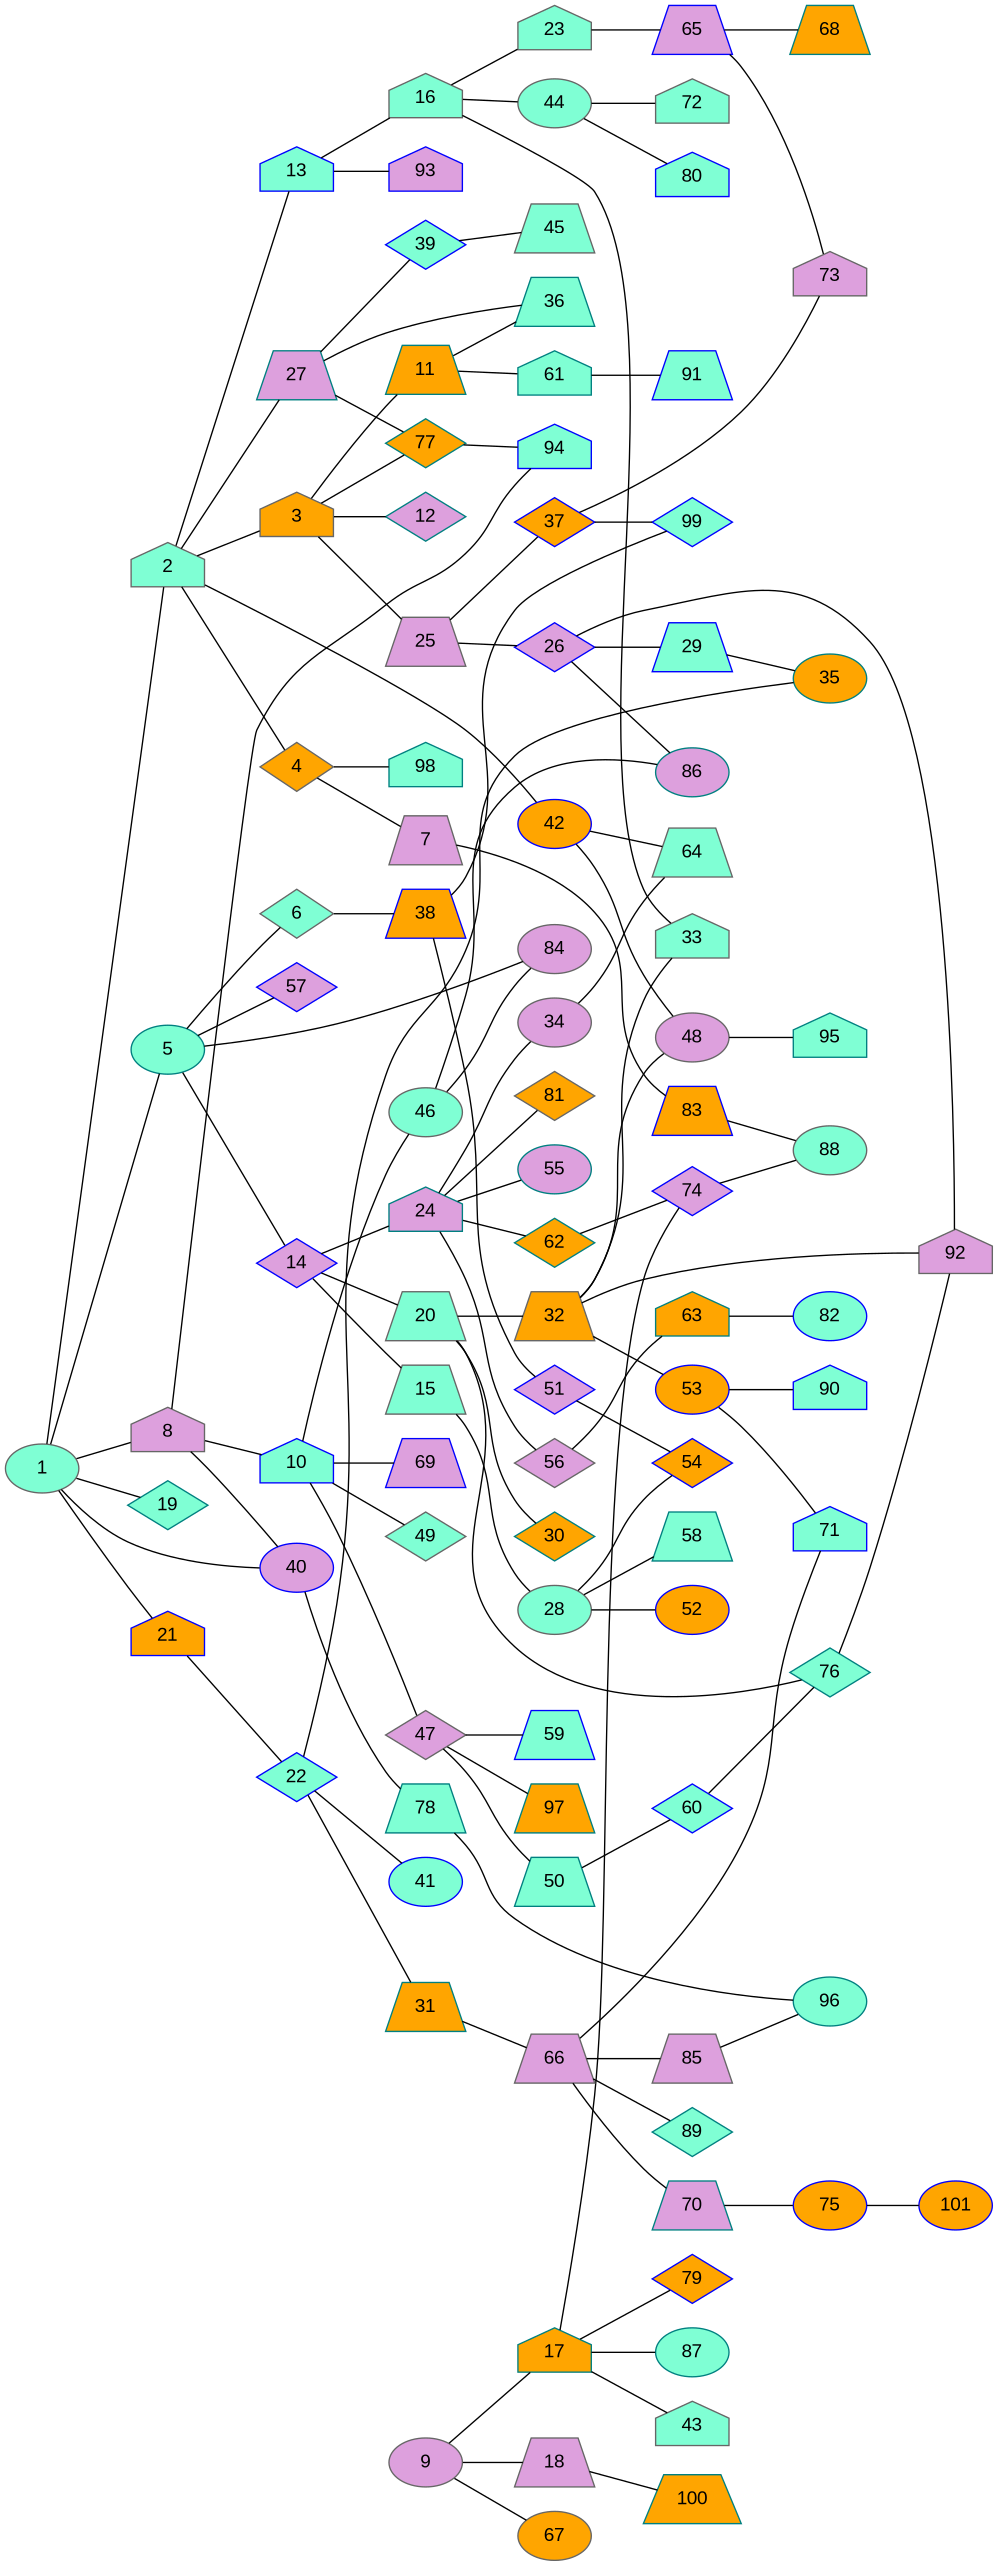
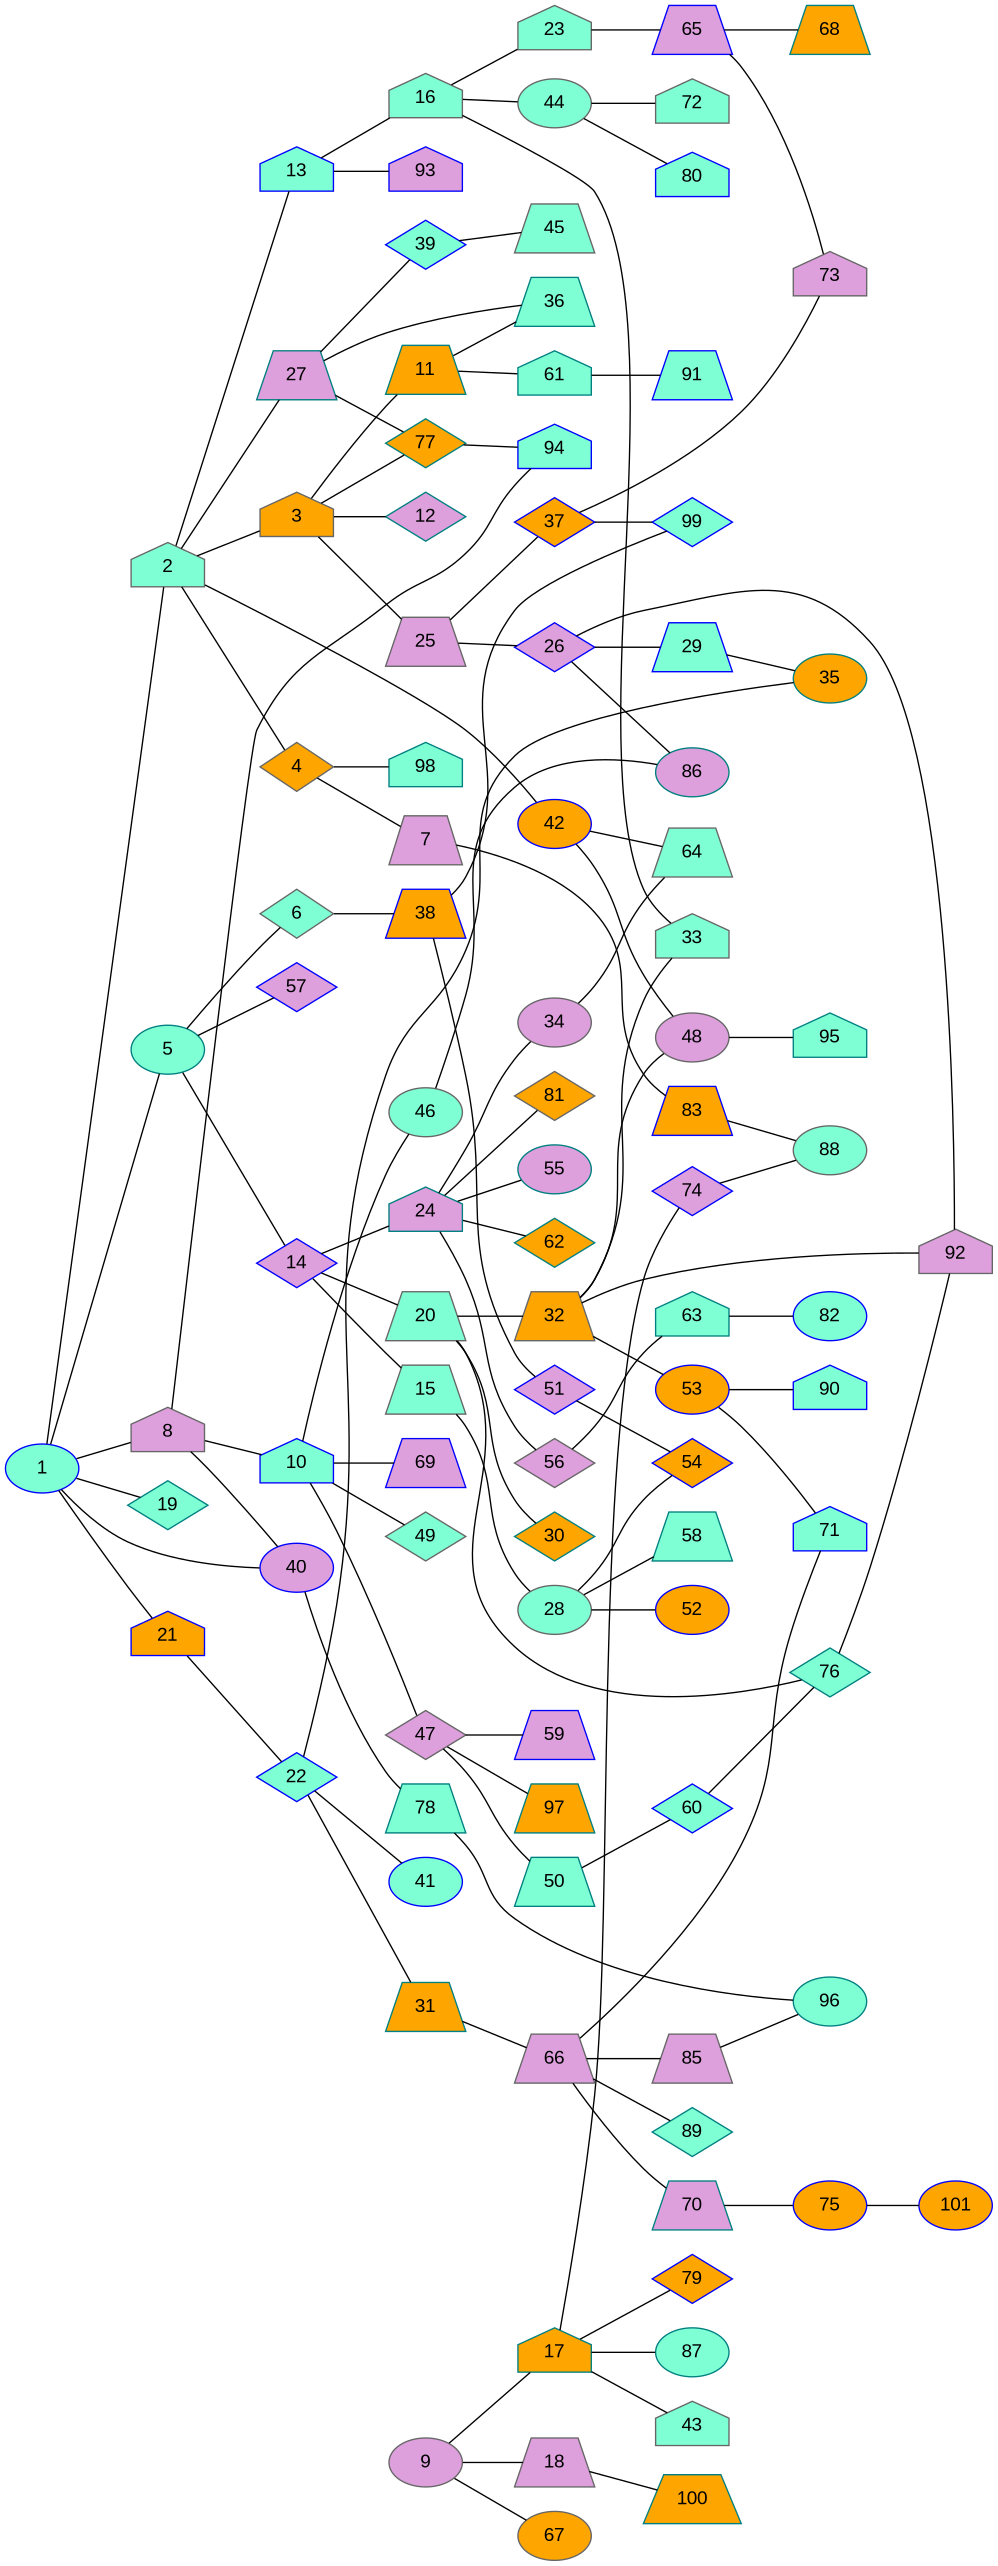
  graph {
    fontname="Liberation Sans"
    rankdir=LR
    node [color=blue fillcolor=aquamarine fontname="Liberation Sans" shape=trapezium style=filled]
    edge [fontname="Liberation Sans"]
-   1 [color=gray40 shape=ellipse]
+   1 [shape=ellipse]
    2 [color=gray40 shape=house]
    5 [color=teal shape=ellipse]
    8 [color=gray40 fillcolor=plum shape=house]
    19 [color=teal shape=diamond]
    21 [fillcolor=orange shape=house]
    40 [fillcolor=plum shape=ellipse]
    3 [color=gray40 fillcolor=orange shape=house]
    4 [color=gray40 fillcolor=orange shape=diamond]
    13 [shape=house]
    27 [color=teal fillcolor=plum]
    42 [fillcolor=orange shape=ellipse]
    6 [color=gray40 shape=diamond]
    14 [fillcolor=plum shape=diamond]
    57 [fillcolor=plum shape=diamond]
-   84 [color=gray40 fillcolor=plum shape=ellipse]
    10 [shape=house]
    94 [shape=house]
    9 [color=gray40 fillcolor=plum shape=ellipse]
    17 [color=teal fillcolor=orange shape=house]
    18 [color=gray40 fillcolor=plum]
    67 [color=gray40 fillcolor=orange shape=ellipse]
    22 [shape=diamond]
    11 [color=teal fillcolor=orange]
    12 [color=teal fillcolor=plum shape=diamond]
    25 [color=gray40 fillcolor=plum]
    77 [color=teal fillcolor=orange shape=diamond]
    7 [color=gray40 fillcolor=plum]
    98 [color=teal shape=house]
    16 [color=gray40 shape=house]
    93 [fillcolor=plum shape=house]
    36 [color=teal]
    39 [shape=diamond]
    48 [color=gray40 fillcolor=plum shape=ellipse]
    64 [color=gray40]
    61 [color=teal shape=house]
    26 [fillcolor=plum shape=diamond]
    37 [fillcolor=orange shape=diamond]
    83 [fillcolor=orange]
    38 [fillcolor=orange]
    15 [color=gray40]
    20 [color=gray40]
    24 [color=teal fillcolor=plum shape=house]
    99 [shape=diamond]
    51 [fillcolor=plum shape=diamond]
    88 [color=gray40 shape=ellipse]
    46 [color=gray40 shape=ellipse]
    47 [color=gray40 fillcolor=plum shape=diamond]
    49 [color=gray40 shape=diamond]
    69 [fillcolor=plum]
    78 [color=teal]
    43 [color=gray40 shape=house]
    74 [fillcolor=plum shape=diamond]
    79 [fillcolor=orange shape=diamond]
    87 [color=teal shape=ellipse]
    100 [color=teal fillcolor=orange]
    86 [color=teal fillcolor=plum shape=ellipse]
    50 [color=teal]
-   59
+   59 [fillcolor=plum]
    97 [color=teal fillcolor=orange]
    91
    23 [color=gray40 shape=house]
    33 [color=gray40 shape=house]
    44 [color=gray40 shape=ellipse]
    28 [color=gray40 shape=ellipse]
    30 [color=teal fillcolor=orange shape=diamond]
    32 [color=gray40 fillcolor=orange]
    76 [color=teal shape=diamond]
    34 [color=gray40 fillcolor=plum shape=ellipse]
    55 [color=teal fillcolor=plum shape=ellipse]
    56 [color=gray40 fillcolor=plum shape=diamond]
    62 [color=teal fillcolor=orange shape=diamond]
    81 [color=gray40 fillcolor=orange shape=diamond]
    52 [fillcolor=orange shape=ellipse]
    54 [fillcolor=orange shape=diamond]
    58 [color=teal]
    65 [fillcolor=plum]
    72 [color=gray40 shape=house]
    80 [shape=house]
    92 [color=gray40 fillcolor=plum shape=house]
    53 [fillcolor=orange shape=ellipse]
    31 [color=teal fillcolor=orange]
    35 [color=teal fillcolor=orange shape=ellipse]
    41 [shape=ellipse]
    66 [color=gray40 fillcolor=plum]
    73 [color=gray40 fillcolor=plum shape=house]
    68 [color=teal fillcolor=orange]
-   63 [color=teal fillcolor=orange shape=house]
+   63 [color=teal shape=house]
    29
    45 [color=gray40]
    71 [shape=house]
    70 [color=teal fillcolor=plum]
    85 [color=gray40 fillcolor=plum]
    89 [color=teal shape=diamond]
    95 [color=teal shape=house]
    90 [shape=house]
    96 [color=teal shape=ellipse]
    60 [shape=diamond]
    82 [shape=ellipse]
    75 [fillcolor=orange shape=ellipse]
    101 [fillcolor=orange shape=ellipse]
    1 -- 2
    1 -- 5
    1 -- 8
    1 -- 19
    1 -- 21
    1 -- 40
    2 -- 3
    2 -- 4
    2 -- 13
    2 -- 27
    2 -- 42
    5 -- 6
    5 -- 14
    5 -- 57
-   5 -- 84
    8 -- 40
    8 -- 10
    8 -- 94
    21 -- 22
    40 -- 78
    3 -- 11
    3 -- 12
    3 -- 25
    3 -- 77
    4 -- 7
    4 -- 98
    13 -- 16
    13 -- 93
    27 -- 77
    27 -- 36
    27 -- 39
    42 -- 48
    42 -- 64
    6 -- 38
    14 -- 15
    14 -- 20
    14 -- 24
    10 -- 46
    10 -- 47
    10 -- 49
    10 -- 69
    9 -- 17
    9 -- 18
    9 -- 67
    17 -- 43
    17 -- 74
    17 -- 79
    17 -- 87
    18 -- 100
    22 -- 31
    22 -- 35
    22 -- 41
    11 -- 36
    11 -- 61
    25 -- 26
    25 -- 37
    77 -- 94
    7 -- 83
    16 -- 23
    16 -- 33
    16 -- 44
    39 -- 45
    48 -- 95
    61 -- 91
    26 -- 86
    26 -- 92
    26 -- 29
    37 -- 99
    37 -- 73
    83 -- 88
    38 -- 99
    38 -- 51
    15 -- 28
    20 -- 30
    20 -- 32
    20 -- 76
    24 -- 34
    24 -- 55
    24 -- 56
    24 -- 62
    24 -- 81
    51 -- 54
-   46 -- 84
    46 -- 86
    47 -- 50
    47 -- 59
    47 -- 97
    78 -- 96
    74 -- 88
    50 -- 60
    23 -- 65
    44 -- 72
    44 -- 80
    28 -- 52
    28 -- 54
    28 -- 58
    32 -- 48
    32 -- 33
    32 -- 92
    32 -- 53
    76 -- 92
    34 -- 64
    56 -- 63
-   62 -- 74
    65 -- 73
    65 -- 68
    53 -- 71
    53 -- 90
    31 -- 66
    66 -- 71
    66 -- 70
    66 -- 85
    66 -- 89
    63 -- 82
    29 -- 35
    70 -- 75
    85 -- 96
    60 -- 76
    75 -- 101
  }
